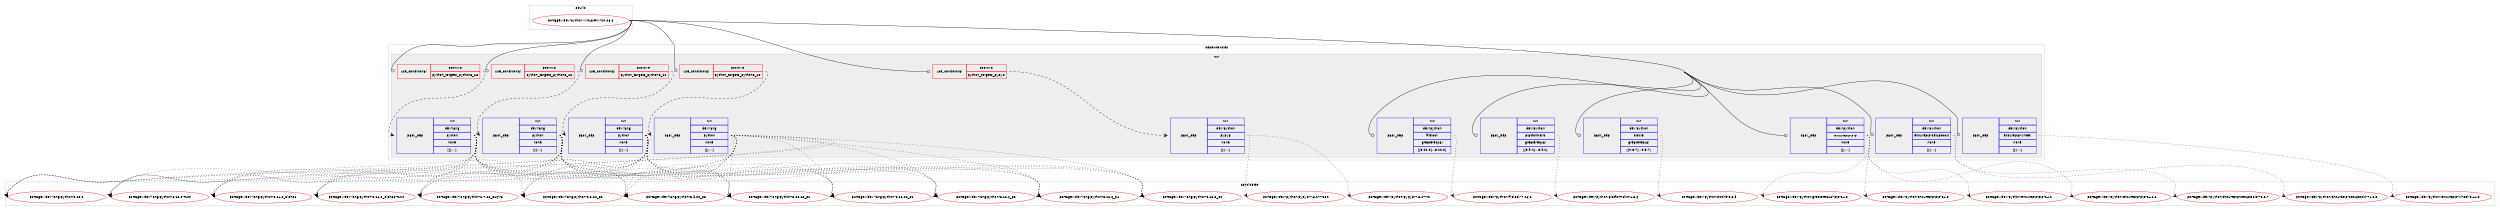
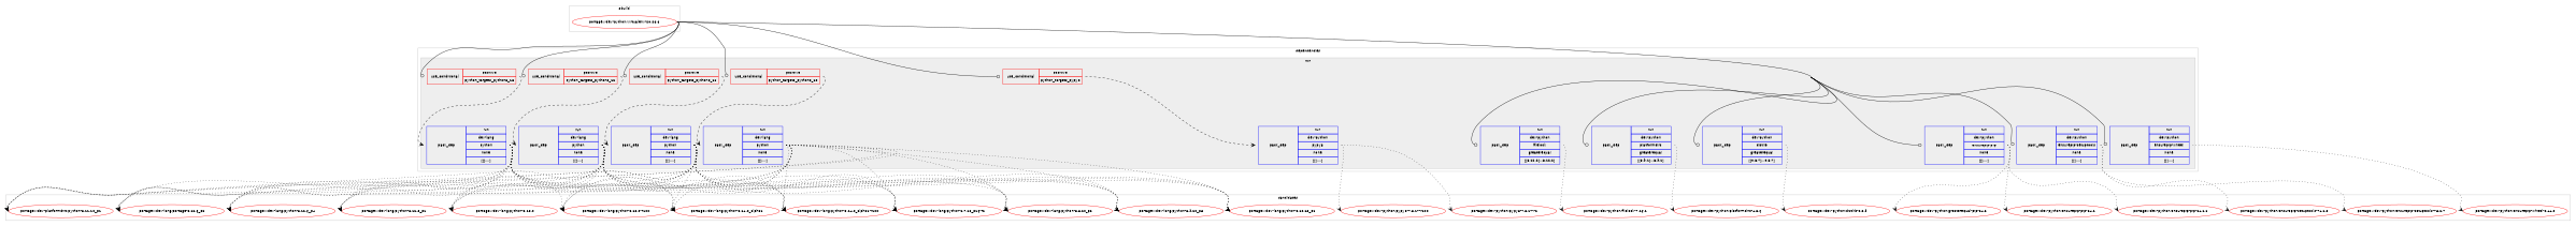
  digraph {
    compound=true
    concentrate=true
    fontname="DejaVu Sans"
    fontsize=10
    newrank=true
    rankdir=TB
    ranksep=1.5
    node [color=red fontname="DejaVu Sans" fontsize=10]
    edge [arrowhead=vee fontname="DejaVu Sans" headport=w style=dotted tailport=e weight=100]
    n1 [label="portage://dev-python/virtualenv-20.26.6" width=4]
    n2 [color=blue label=<<TABLE BORDER="0" CELLBORDER="1" CELLSPACING="0" CELLPADDING="4" WIDTH="220"><TR><TD ROWSPAN="6" CELLPADDING="30">pack_dep</TD></TR><TR><TD WIDTH="110">run</TD></TR><TR><TD>dev-python</TD></TR><TR><TD>pypy3</TD></TR><TR><TD>none</TD></TR><TR><TD>[[],,,,]</TD></TR></TABLE>> shape=none]
    n3 [label=<<TABLE BORDER="0" CELLBORDER="1" CELLSPACING="0" CELLPADDING="4"><TR><TD ROWSPAN="3" CELLPADDING="10">use_conditional</TD></TR><TR><TD>positive</TD></TR><TR><TD>python_targets_pypy3</TD></TR></TABLE>> shape=none]
    n4 [color=blue label=<<TABLE BORDER="0" CELLBORDER="1" CELLSPACING="0" CELLPADDING="4" WIDTH="220"><TR><TD ROWSPAN="6" CELLPADDING="30">pack_dep</TD></TR><TR><TD WIDTH="110">run</TD></TR><TR><TD>dev-lang</TD></TR><TR><TD>python</TD></TR><TR><TD>none</TD></TR><TR><TD>[[],,,,]</TD></TR></TABLE>> shape=none]
    n5 [label=<<TABLE BORDER="0" CELLBORDER="1" CELLSPACING="0" CELLPADDING="4"><TR><TD ROWSPAN="3" CELLPADDING="10">use_conditional</TD></TR><TR><TD>positive</TD></TR><TR><TD>python_targets_python3_10</TD></TR></TABLE>> shape=none]
    n6 [color=blue label=<<TABLE BORDER="0" CELLBORDER="1" CELLSPACING="0" CELLPADDING="4" WIDTH="220"><TR><TD ROWSPAN="6" CELLPADDING="30">pack_dep</TD></TR><TR><TD WIDTH="110">run</TD></TR><TR><TD>dev-lang</TD></TR><TR><TD>python</TD></TR><TR><TD>none</TD></TR><TR><TD>[[],,,,]</TD></TR></TABLE>> shape=none]
    n7 [label=<<TABLE BORDER="0" CELLBORDER="1" CELLSPACING="0" CELLPADDING="4"><TR><TD ROWSPAN="3" CELLPADDING="10">use_conditional</TD></TR><TR><TD>positive</TD></TR><TR><TD>python_targets_python3_11</TD></TR></TABLE>> shape=none]
    n8 [color=blue label=<<TABLE BORDER="0" CELLBORDER="1" CELLSPACING="0" CELLPADDING="4" WIDTH="220"><TR><TD ROWSPAN="6" CELLPADDING="30">pack_dep</TD></TR><TR><TD WIDTH="110">run</TD></TR><TR><TD>dev-lang</TD></TR><TR><TD>python</TD></TR><TR><TD>none</TD></TR><TR><TD>[[],,,,]</TD></TR></TABLE>> shape=none]
    n9 [label=<<TABLE BORDER="0" CELLBORDER="1" CELLSPACING="0" CELLPADDING="4"><TR><TD ROWSPAN="3" CELLPADDING="10">use_conditional</TD></TR><TR><TD>positive</TD></TR><TR><TD>python_targets_python3_12</TD></TR></TABLE>> shape=none]
    n10 [color=blue label=<<TABLE BORDER="0" CELLBORDER="1" CELLSPACING="0" CELLPADDING="4" WIDTH="220"><TR><TD ROWSPAN="6" CELLPADDING="30">pack_dep</TD></TR><TR><TD WIDTH="110">run</TD></TR><TR><TD>dev-lang</TD></TR><TR><TD>python</TD></TR><TR><TD>none</TD></TR><TR><TD>[[],,,,]</TD></TR></TABLE>> shape=none]
    n11 [label=<<TABLE BORDER="0" CELLBORDER="1" CELLSPACING="0" CELLPADDING="4"><TR><TD ROWSPAN="3" CELLPADDING="10">use_conditional</TD></TR><TR><TD>positive</TD></TR><TR><TD>python_targets_python3_13</TD></TR></TABLE>> shape=none]
    n12 [color=blue label=<<TABLE BORDER="0" CELLBORDER="1" CELLSPACING="0" CELLPADDING="4" WIDTH="220"><TR><TD ROWSPAN="6" CELLPADDING="30">pack_dep</TD></TR><TR><TD WIDTH="110">run</TD></TR><TR><TD>dev-python</TD></TR><TR><TD>distlib</TD></TR><TR><TD>greaterequal</TD></TR><TR><TD>[[0,3,7],,,0.3.7]</TD></TR></TABLE>> shape=none]
    n13 [color=blue label=<<TABLE BORDER="0" CELLBORDER="1" CELLSPACING="0" CELLPADDING="4" WIDTH="220"><TR><TD ROWSPAN="6" CELLPADDING="30">pack_dep</TD></TR><TR><TD WIDTH="110">run</TD></TR><TR><TD>dev-python</TD></TR><TR><TD>ensurepip-pip</TD></TR><TR><TD>none</TD></TR><TR><TD>[[],,,,]</TD></TR></TABLE>> shape=none]
    n14 [color=blue label=<<TABLE BORDER="0" CELLBORDER="1" CELLSPACING="0" CELLPADDING="4" WIDTH="220"><TR><TD ROWSPAN="6" CELLPADDING="30">pack_dep</TD></TR><TR><TD WIDTH="110">run</TD></TR><TR><TD>dev-python</TD></TR><TR><TD>ensurepip-setuptools</TD></TR><TR><TD>none</TD></TR><TR><TD>[[],,,,]</TD></TR></TABLE>> shape=none]
    n15 [color=blue label=<<TABLE BORDER="0" CELLBORDER="1" CELLSPACING="0" CELLPADDING="4" WIDTH="220"><TR><TD ROWSPAN="6" CELLPADDING="30">pack_dep</TD></TR><TR><TD WIDTH="110">run</TD></TR><TR><TD>dev-python</TD></TR><TR><TD>ensurepip-wheel</TD></TR><TR><TD>none</TD></TR><TR><TD>[[],,,,]</TD></TR></TABLE>> shape=none]
    n16 [color=blue label=<<TABLE BORDER="0" CELLBORDER="1" CELLSPACING="0" CELLPADDING="4" WIDTH="220"><TR><TD ROWSPAN="6" CELLPADDING="30">pack_dep</TD></TR><TR><TD WIDTH="110">run</TD></TR><TR><TD>dev-python</TD></TR><TR><TD>filelock</TD></TR><TR><TD>greaterequal</TD></TR><TR><TD>[[3,12,2],,,3.12.2]</TD></TR></TABLE>> shape=none]
    n17 [color=blue label=<<TABLE BORDER="0" CELLBORDER="1" CELLSPACING="0" CELLPADDING="4" WIDTH="220"><TR><TD ROWSPAN="6" CELLPADDING="30">pack_dep</TD></TR><TR><TD WIDTH="110">run</TD></TR><TR><TD>dev-python</TD></TR><TR><TD>platformdirs</TD></TR><TR><TD>greaterequal</TD></TR><TR><TD>[[3,9,1],,,3.9.1]</TD></TR></TABLE>> shape=none]
    n18 [label="portage://dev-lang/python-3.14.0_alpha1-r100" width=4]
    n19 [label="portage://dev-lang/python-3.14.0_alpha1" width=4]
    n20 [label="portage://dev-lang/python-3.13.0-r100" width=4]
    n21 [label="portage://dev-lang/python-3.13.0" width=4]
    n22 [label="portage://dev-lang/python-3.12.5_p1" width=4]
    n23 [label="portage://dev-lang/python-3.12.6_p4" width=4]
-   n24 [label="portage://dev-lang/python-3.12.6_p2" width=4]
-   n25 [label="portage://dev-lang/python-3.11.10_p1" width=4]
+   n24 [label="portage://dev-lang/portage-3.12.6_p2" width=4]
+   n25 [label="portage://dev-platformdirs/python-3.11.10_p1" width=4]
    n26 [label="portage://dev-lang/python-3.10.15_p1" width=4]
    n27 [label="portage://dev-lang/python-3.9.20_p5" width=4]
    n28 [label="portage://dev-lang/python-3.8.20_p2" width=4]
    n29 [label="portage://dev-lang/python-2.7.18_p16-r2" width=4]
    n30 [label="portage://dev-python/pypy3-7.3.17-r2" width=4]
    n31 [label="portage://dev-python/pypy3-7.3.17-r100" width=4]
    n32 [label="portage://dev-python/distlib-0.3.9" width=4]
    n33 [label="portage://dev-python/greaterequal-pip-24.2" width=4]
    n34 [label="portage://dev-python/ensurepip-pip-24.1.1" width=4]
    n35 [label="portage://dev-python/ensurepip-pip-24.1" width=4]
-   n36 [label="portage://dev-python/ensurepip-pip-24.0" width=4]
    n37 [label="portage://dev-python/ensurepip-setuptools-75.2.7" width=4]
    n38 [label="portage://dev-python/ensurepip-setuptools-74.1.3" width=4]
    n39 [label="portage://dev-python/ensurepip-wheel-0.44.0" width=4]
    n40 [label="portage://dev-python/filelock-7.16.1" width=4]
    n41 [label="portage://dev-python/platformdirs-4.3.6" width=4]
    subgraph cluster_1 {
      color=gray
      label=<<i>ebuild</i>>
      n1
    }
    subgraph cluster_2 {
      color=gray
      label=<<i>dependencies</i>>
      subgraph cluster_3 {
        color=gray
        fillcolor="#eeeeee"
        label=<<i>compile</i>>
        style=filled
      }
      subgraph cluster_4 {
        color=gray
        fillcolor="#eeeeee"
        label=<<i>compile and run</i>>
        style=filled
      }
      subgraph cluster_5 {
        color=gray
        fillcolor="#eeeeee"
        label=<<i>run</i>>
        style=filled
        subgraph sub_6 {
          color=gray
          fillcolor="#eeeeee"
          label=<<i>run</i>>
          style=filled
          n3
          subgraph sub_7 {
            color=gray
            fillcolor="#eeeeee"
            label=<<i>run</i>>
            style=filled
            n2
          }
        }
        subgraph sub_8 {
          color=gray
          fillcolor="#eeeeee"
          label=<<i>run</i>>
          style=filled
          n5
          subgraph sub_9 {
            color=gray
            fillcolor="#eeeeee"
            label=<<i>run</i>>
            style=filled
            n4
          }
        }
        subgraph sub_10 {
          color=gray
          fillcolor="#eeeeee"
          label=<<i>run</i>>
          style=filled
          n7
          subgraph sub_11 {
            color=gray
            fillcolor="#eeeeee"
            label=<<i>run</i>>
            style=filled
            n6
          }
        }
        subgraph sub_12 {
          color=gray
          fillcolor="#eeeeee"
          label=<<i>run</i>>
          style=filled
          n9
          subgraph sub_13 {
            color=gray
            fillcolor="#eeeeee"
            label=<<i>run</i>>
            style=filled
            n8
          }
        }
        subgraph sub_14 {
          color=gray
          fillcolor="#eeeeee"
          label=<<i>run</i>>
          style=filled
          n11
          subgraph sub_15 {
            color=gray
            fillcolor="#eeeeee"
            label=<<i>run</i>>
            style=filled
            n10
          }
        }
        subgraph sub_16 {
          color=gray
          fillcolor="#eeeeee"
          label=<<i>run</i>>
          style=filled
          n12
        }
        subgraph sub_17 {
          color=gray
          fillcolor="#eeeeee"
          label=<<i>run</i>>
          style=filled
          n13
        }
        subgraph sub_18 {
          color=gray
          fillcolor="#eeeeee"
          label=<<i>run</i>>
          style=filled
          n14
        }
        subgraph sub_19 {
          color=gray
          fillcolor="#eeeeee"
          label=<<i>run</i>>
          style=filled
          n15
        }
        subgraph sub_20 {
          color=gray
          fillcolor="#eeeeee"
          label=<<i>run</i>>
          style=filled
          n16
        }
        subgraph sub_21 {
          color=gray
          fillcolor="#eeeeee"
          label=<<i>run</i>>
          style=filled
          n17
        }
      }
    }
    subgraph cluster_22 {
      color=gray
      label=<<i>candidates</i>>
      rank=same
      subgraph sub_23 {
        color=black
        label=<<i>candidates</i>>
        nodesep=1
        rank=same
        n18
        n19
        n20
        n21
        n22
        n23
        n24
        n25
        n26
        n27
        n28
        n29
      }
      subgraph sub_24 {
        color=black
        label=<<i>candidates</i>>
        nodesep=1
        rank=same
        n30
        n31
      }
      subgraph sub_25 {
        color=black
        label=<<i>candidates</i>>
        nodesep=1
        rank=same
        n18
        n19
        n20
        n21
        n22
        n23
        n24
        n25
        n26
        n27
        n28
        n29
      }
      subgraph sub_26 {
        color=black
        label=<<i>candidates</i>>
        nodesep=1
        rank=same
        n18
        n19
        n20
        n21
        n22
        n23
        n24
        n25
        n26
        n27
        n28
        n29
      }
      subgraph sub_27 {
        color=black
        label=<<i>candidates</i>>
        nodesep=1
        rank=same
        n18
        n19
        n20
        n21
        n22
        n23
        n24
        n25
        n26
        n27
        n28
        n29
      }
      subgraph sub_28 {
        color=black
        label=<<i>candidates</i>>
        nodesep=1
        rank=same
        n32
      }
      subgraph sub_29 {
        color=black
        label=<<i>candidates</i>>
        nodesep=1
        rank=same
        n33
        n34
        n35
-       n36
      }
      subgraph sub_30 {
        color=black
        label=<<i>candidates</i>>
        nodesep=1
        rank=same
        n37
        n38
      }
      subgraph sub_31 {
        color=black
        label=<<i>candidates</i>>
        nodesep=1
        rank=same
        n39
      }
      subgraph sub_32 {
        color=black
        label=<<i>candidates</i>>
        nodesep=1
        rank=same
        n40
      }
      subgraph sub_33 {
        color=black
        label=<<i>candidates</i>>
        nodesep=1
        rank=same
        n41
      }
    }
    n1 -> n3 [arrowhead=odot style=solid weight=20]
    n1 -> n5 [arrowhead=odot style=solid weight=20]
    n1 -> n7 [arrowhead=odot style=solid weight=20]
    n1 -> n9 [arrowhead=odot style=solid weight=20]
    n1 -> n11 [arrowhead=odot style=solid weight=20]
    n1 -> n12 [arrowhead=odot style=solid weight=20]
    n1 -> n13 [arrowhead=odot style=solid weight=20]
    n1 -> n14 [arrowhead=odot style=solid weight=20]
    n1 -> n15 [arrowhead=odot style=solid weight=20]
    n1 -> n16 [arrowhead=odot style=solid weight=20]
    n1 -> n17 [arrowhead=odot style=solid weight=20]
    n2 -> n30
    n2 -> n31
    n3 -> n2 [style=dashed weight=20]
    n4 -> n18
    n4 -> n19
    n4 -> n20
    n4 -> n21
    n4 -> n22
    n4 -> n23
    n4 -> n24
    n4 -> n25
    n4 -> n26
    n4 -> n27
    n4 -> n28
    n4 -> n29
    n5 -> n4 [style=dashed weight=20]
    n6 -> n18
    n6 -> n19
    n6 -> n20
    n6 -> n21
    n6 -> n22
    n6 -> n23
    n6 -> n24
    n6 -> n25
    n6 -> n26
    n6 -> n27
    n6 -> n28
    n6 -> n29
    n7 -> n6 [style=dashed weight=20]
    n8 -> n18
    n8 -> n19
    n8 -> n20
    n8 -> n21
    n8 -> n22
    n8 -> n23
    n8 -> n24
    n8 -> n25
    n8 -> n26
    n8 -> n27
    n8 -> n28
    n8 -> n29
    n9 -> n8 [style=dashed weight=20]
    n10 -> n18
    n10 -> n19
    n10 -> n20
    n10 -> n21
    n10 -> n22
    n10 -> n23
    n10 -> n24
    n10 -> n25
    n10 -> n26
    n10 -> n27
    n10 -> n28
    n10 -> n29
    n11 -> n10 [style=dashed weight=20]
    n12 -> n32
    n13 -> n33
    n13 -> n34
    n13 -> n35
-   n13 -> n36
    n14 -> n37
    n14 -> n38
    n15 -> n39
    n16 -> n40
    n17 -> n41
  }
